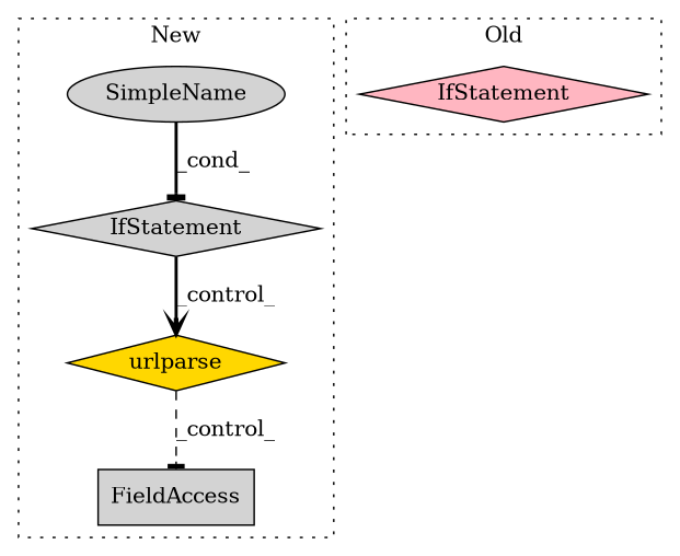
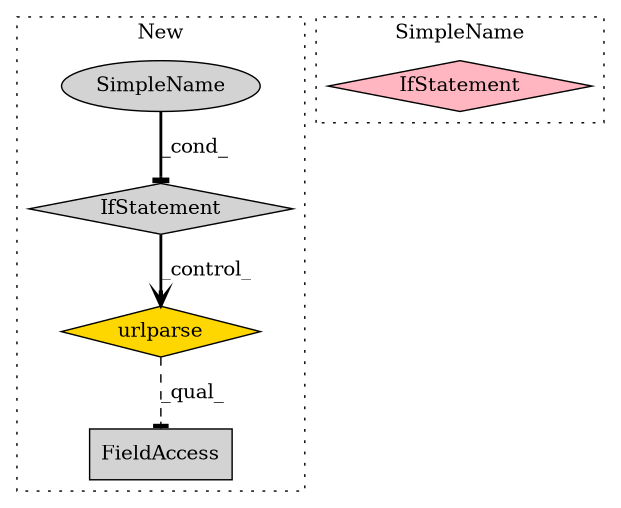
  digraph {
    node [a=25 fillcolor=lightgrey shape=diamond style=filled]
    edge [arrowhead=tee style=bold]
    n1 [a=32 fillcolor=gold l="9,1" label=urlparse s="545,574"]
    n2 [a=22 l=39 label=FieldAccess s=545 shape=box]
    n3 [l="10,2" label=IfStatement s="474,511"]
    n4 [a=42 label=SimpleName shape=ellipse]
    n5 [fillcolor=lightpink l="4,2" label=IfStatement s="494,520"]
    subgraph cluster_1 {
      label=New
      style=dotted
      n1
      n2
      n3
      n4
    }
    subgraph cluster_2 {
-     label=Old
+     label=SimpleName
      style=dotted
      n5
    }
-   n1 -> n2 [label=_control_ style=dashed]
+   n1 -> n2 [label=_qual_ style=dashed]
    n3 -> n1 [arrowhead=vee label=_control_]
    n4 -> n3 [label=_cond_]
  }
